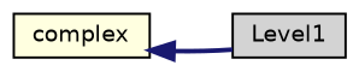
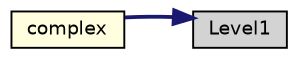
  digraph {
    rankdir=LR
    node [color=black fontname=Helvetica fontsize=10 shape=box style=filled]
    n1 [fillcolor=lightyellow fontcolor=black height=0.2 label=complex width=0.4]
    n2 [fillcolor=lightgrey height=0.2 label=Level1 width=0.4]
-   n1 -> n2 [color=midnightblue dir=back fontname=Helvetica fontsize=10 labelfontname=Helvetica labelfontsize=10 shape=plaintext style=bold]
+   n2 -> n1 [color=midnightblue dir=back fontname=Helvetica fontsize=10 labelfontname=Helvetica labelfontsize=10 shape=plaintext style=bold]
  }
